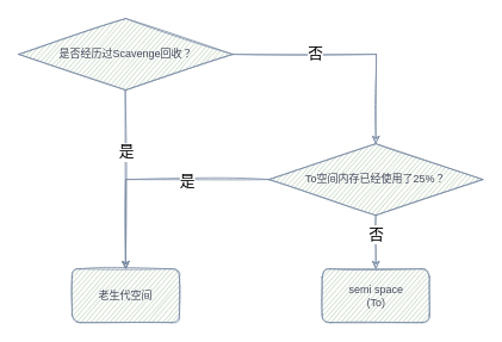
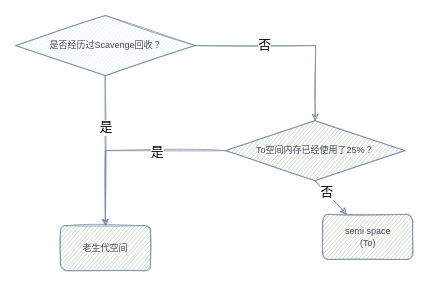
  <mxCell id="0" />
  <mxCell id="1" parent="0" />
  <mxCell id="2" value="老生代空间" style="rounded=1;whiteSpace=wrap;html=1;fillColor=#B2C9AB;strokeColor=#788AA3;fontColor=#46495D;sketch=1;" parent="1" vertex="1"><mxGeometry x="80" y="300" width="120" height="60" as="geometry" /></mxCell>
- <mxCell id="3" value="semi space&lt;br&gt;(To)" style="rounded=1;whiteSpace=wrap;html=1;fillColor=#B2C9AB;strokeColor=#788AA3;fontColor=#46495D;sketch=1;" parent="1" vertex="1"><mxGeometry x="359.5" y="300" width="120" height="60" as="geometry" /></mxCell>
- <mxCell id="4" value="是否经历过Scavenge回收？" style="rhombus;whiteSpace=wrap;html=1;fillColor=#B2C9AB;strokeColor=#788AA3;fontColor=#46495D;sketch=1;" parent="1" vertex="1"><mxGeometry x="20.5" y="20" width="239" height="80" as="geometry" /></mxCell>
+ <mxCell id="3" value="semi space&lt;br&gt;(To)" style="rounded=1;whiteSpace=wrap;html=1;fillColor=#B2C9AB;strokeColor=#788AA3;fontColor=#46495D;sketch=1;" parent="1" vertex="1"><mxGeometry x="429.5" y="285" width="120" height="60" as="geometry" /></mxCell>
+ <mxCell id="4" value="是否经历过Scavenge回收？" style="rhombus;whiteSpace=wrap;html=1;fillColor=#dae8fc;strokeColor=#788AA3;fontColor=#46495D;sketch=1;" parent="1" vertex="1"><mxGeometry x="20.5" y="20" width="239" height="80" as="geometry" /></mxCell>
  <mxCell id="5" value="To空间内存已经使用了25%？" style="rhombus;whiteSpace=wrap;html=1;fillColor=#B2C9AB;strokeColor=#788AA3;fontColor=#46495D;sketch=1;" parent="1" vertex="1"><mxGeometry x="300" y="160" width="239" height="80" as="geometry" /></mxCell>
  <mxCell id="6" value="" style="endArrow=classic;html=1;rounded=0;exitX=0.5;exitY=1;exitDx=0;exitDy=0;strokeColor=#788AA3;fontColor=#46495D;sketch=1;" edge="1" parent="1" target="2"><mxGeometry width="50" height="50" relative="1" as="geometry"><mxPoint x="139.5" y="100" as="sourcePoint" /><mxPoint x="140" y="160" as="targetPoint" /></mxGeometry></mxCell>
  <mxCell id="7" value="是" style="edgeLabel;html=1;align=center;verticalAlign=middle;resizable=0;points=[];fontSize=17;sketch=1;" vertex="1" connectable="0" parent="6"><mxGeometry x="-0.296" y="1" relative="1" as="geometry"><mxPoint as="offset" /></mxGeometry></mxCell>
  <mxCell id="8" value="" style="endArrow=classic;html=1;rounded=0;exitX=1;exitY=0.5;exitDx=0;exitDy=0;strokeColor=#788AA3;fontColor=#46495D;sketch=1;entryX=0.5;entryY=0;entryDx=0;entryDy=0;" edge="1" parent="1" source="4" target="5"><mxGeometry width="50" height="50" relative="1" as="geometry"><mxPoint x="149.5" y="110" as="sourcePoint" /><mxPoint x="149.909" y="245" as="targetPoint" /><Array as="points"><mxPoint x="420" y="60" /></Array></mxGeometry></mxCell>
  <mxCell id="9" value="否" style="edgeLabel;html=1;align=center;verticalAlign=middle;resizable=0;points=[];fontSize=17;sketch=1;" vertex="1" connectable="0" parent="8"><mxGeometry x="-0.296" y="1" relative="1" as="geometry"><mxPoint as="offset" /></mxGeometry></mxCell>
  <mxCell id="10" value="" style="endArrow=classic;html=1;rounded=0;exitX=0;exitY=0.5;exitDx=0;exitDy=0;strokeColor=#788AA3;fontColor=#46495D;sketch=1;" edge="1" parent="1" source="5"><mxGeometry width="50" height="50" relative="1" as="geometry"><mxPoint x="149.5" y="110" as="sourcePoint" /><mxPoint x="140" y="300" as="targetPoint" /><Array as="points"><mxPoint x="140" y="200" /></Array></mxGeometry></mxCell>
  <mxCell id="11" value="是" style="edgeLabel;html=1;align=center;verticalAlign=middle;resizable=0;points=[];fontSize=17;sketch=1;" vertex="1" connectable="0" parent="10"><mxGeometry x="-0.296" y="1" relative="1" as="geometry"><mxPoint as="offset" /></mxGeometry></mxCell>
  <mxCell id="12" value="" style="endArrow=classic;html=1;rounded=0;exitX=0.5;exitY=1;exitDx=0;exitDy=0;strokeColor=#788AA3;fontColor=#46495D;sketch=1;" edge="1" parent="1" source="5" target="3"><mxGeometry width="50" height="50" relative="1" as="geometry"><mxPoint x="149.5" y="110" as="sourcePoint" /><mxPoint x="149.935" y="310" as="targetPoint" /></mxGeometry></mxCell>
  <mxCell id="13" value="否" style="edgeLabel;html=1;align=center;verticalAlign=middle;resizable=0;points=[];fontSize=17;sketch=1;" vertex="1" connectable="0" parent="12"><mxGeometry x="-0.296" y="1" relative="1" as="geometry"><mxPoint x="-1" as="offset" /></mxGeometry></mxCell>
